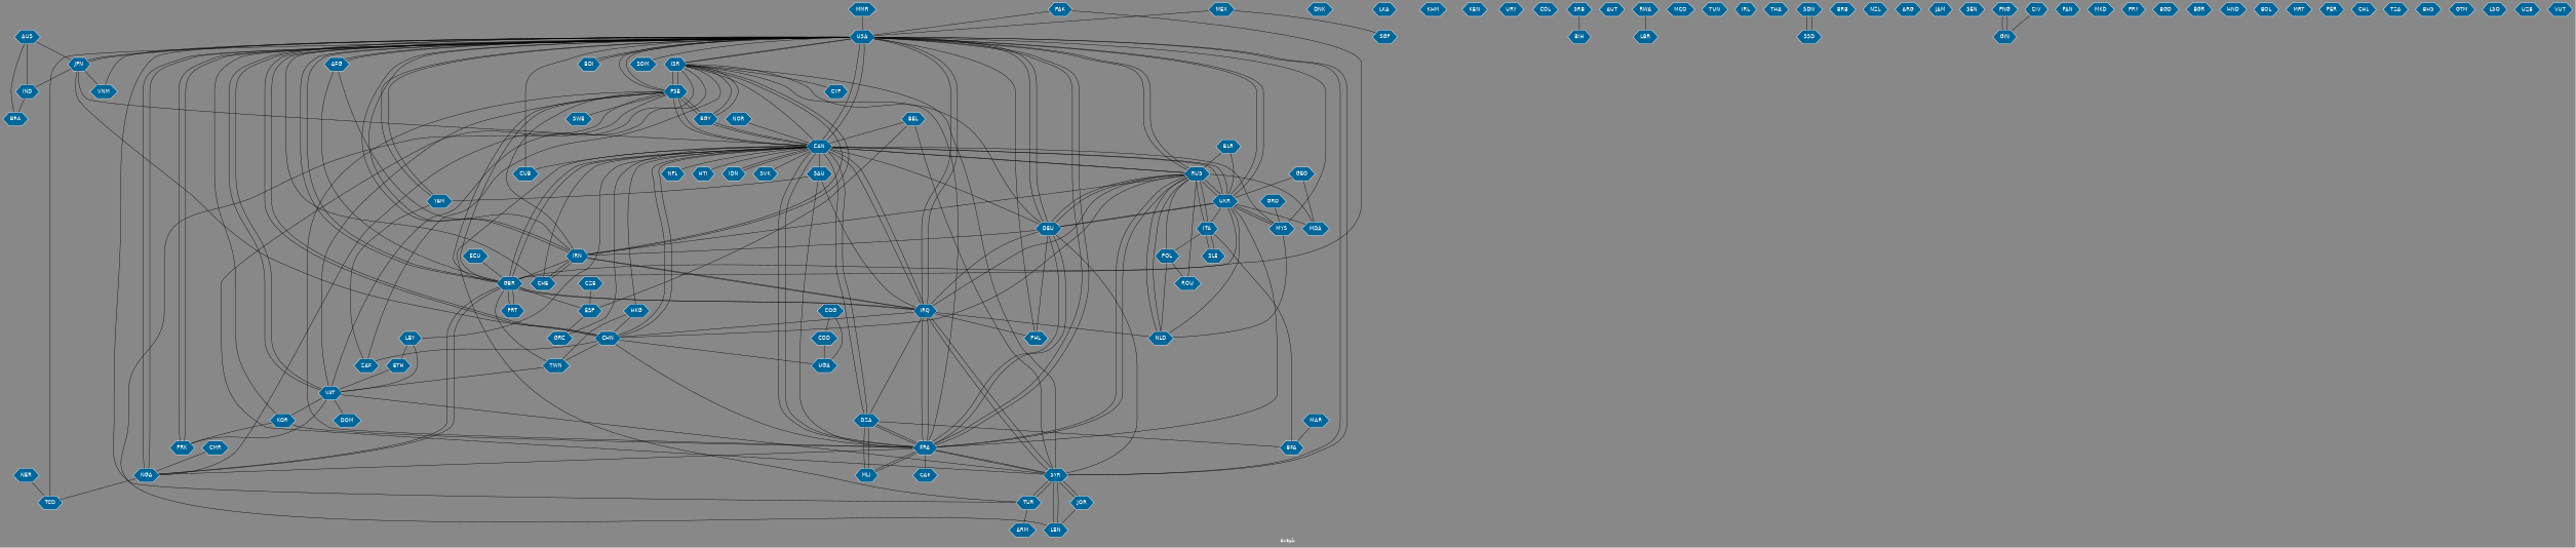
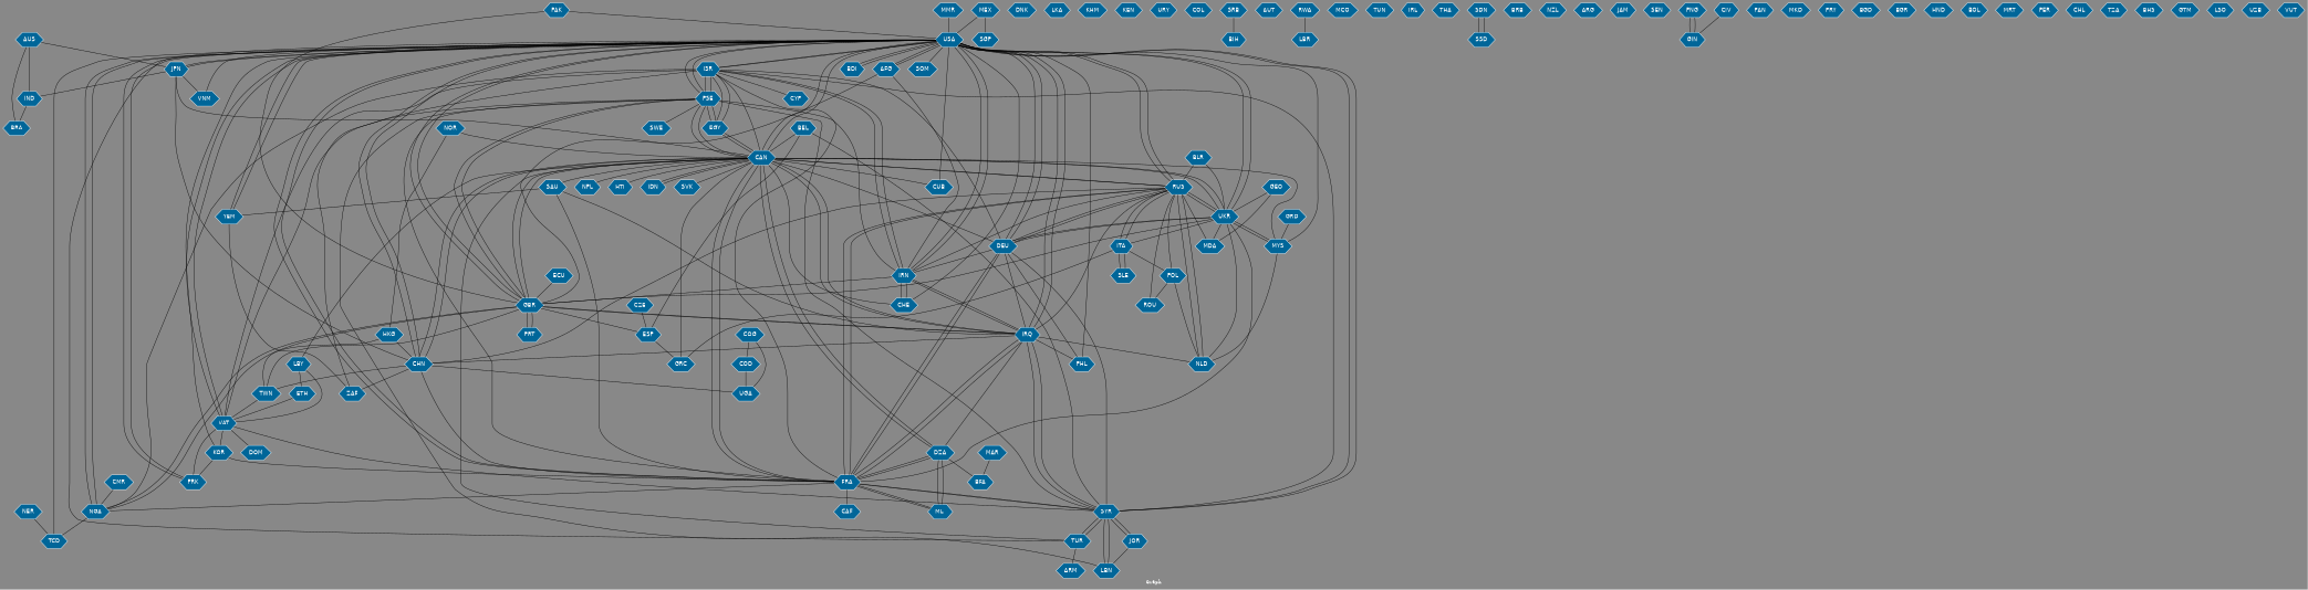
  graph {
    bgcolor="#888888"
    fontcolor=white
    fontsize=12
    label="Graph"
    node [color=white fillcolor="#006699" fontcolor=white fontname=Helvetica shape=hexagon style=filled]
    edge [arrowhead=open color=black fontcolor=white fontname=Courier fontsize=12 weight=1]
    n1 [label=USA]
    n2 [label=ISR]
    n3 [label=PSE]
    n4 [label=RUS]
    n5 [label=SYR]
    n6 [label=JPN]
    n7 [label=UKR]
    n8 [label=IRQ]
    n9 [label=VAT]
    n10 [label=NGA]
    n11 [label=PRK]
    n12 [label=KOR]
    n13 [label=YEM]
    n14 [label=FRA]
    n15 [label=IRN]
    n16 [label=CHN]
    n17 [label=DEU]
    n18 [label=GBR]
    n19 [label=CAN]
    n20 [label=CUB]
    n21 [label=AFG]
    n22 [label=BDI]
    n23 [label=TCD]
    n24 [label=SOM]
    n25 [label=PHL]
    n26 [label=EGY]
    n27 [label=ZAF]
    n28 [label=CYP]
    n29 [label=SWE]
    n30 [label=NLD]
    n31 [label=ITA]
    n32 [label=ROU]
    n33 [label=MDA]
    n34 [label=LBN]
    n35 [label=TUR]
    n36 [label=JOR]
    n37 [label=IND]
    n38 [label=VNM]
    n39 [label=MYS]
    n40 [label=DZA]
    n41 [label=DOM]
    n42 [label=CAF]
    n43 [label=MLI]
    n44 [label=CHE]
    n45 [label=TWN]
    n46 [label=UGA]
    n47 [label=ESP]
    n48 [label=PRT]
    n49 [label=LBY]
    n50 [label=HKG]
    n51 [label=SAU]
    n52 [label=NPL]
    n53 [label=HTI]
    n54 [label=IDN]
    n55 [label=SVK]
    n56 [label=MEX]
    n57 [label=SGP]
    n58 [label=GRC]
    n59 [label=POL]
    n60 [label=SLE]
    n61 [label=BFA]
    n62 [label=ARM]
    n63 [label=ETH]
    n64 [label=BRA]
    n65 [label=PAK]
    n66 [label=GRD]
    n67 [label=DNK]
    n68 [label=LKA]
    n69 [label=KHM]
    n70 [label=AUS]
    n71 [label=KEN]
    n72 [label=URY]
    n73 [label=COL]
    n74 [label=BIH]
    n75 [label=SRB]
    n76 [label=AUT]
    n77 [label=NOR]
    n78 [label=LBR]
    n79 [label=BEL]
    n80 [label=MCO]
    n81 [label=TUN]
    n82 [label=IRL]
    n83 [label=THA]
    n84 [label=SDN]
    n85 [label=SSD]
    n86 [label=BRB]
    n87 [label=NZL]
    n88 [label=ARG]
    n89 [label=JAM]
    n90 [label=CMR]
    n91 [label=SEN]
    n92 [label=CZE]
    n93 [label=COD]
    n94 [label=PNG]
    n95 [label=GIN]
    n96 [label=MMR]
    n97 [label=PAN]
    n98 [label=MKD]
    n99 [label=PRY]
    n100 [label=CIV]
    n101 [label=BGD]
    n102 [label=BGR]
    n103 [label=COG]
    n104 [label=HND]
    n105 [label=BOL]
    n106 [label=MRT]
    n107 [label=MAR]
    n108 [label=GEO]
    n109 [label=BLR]
    n110 [label=PER]
    n111 [label=ECU]
    n112 [label=NER]
    n113 [label=CHL]
    n114 [label=TZA]
    n115 [label=BHS]
    n116 [label=GTM]
    n117 [label=LSO]
    n118 [label=UZB]
    n119 [label=RWA]
    n120 [label=VUT]
    n1 -- n2 [weight=7]
    n1 -- n3 [weight=2]
    n1 -- n4 [weight=9]
    n1 -- n5 [weight=8]
    n1 -- n6
    n1 -- n7 [weight=3]
    n1 -- n8 [weight=10]
    n1 -- n9 [weight=2]
    n1 -- n10 [weight=4]
    n1 -- n11 [weight=5]
    n1 -- n12
    n1 -- n13
    n1 -- n14 [weight=2]
    n1 -- n15 [weight=3]
    n1 -- n16 [weight=3]
    n1 -- n17 [weight=4]
    n1 -- n18
    n1 -- n19 [weight=5]
    n1 -- n20 [weight=6]
    n1 -- n21 [weight=2]
    n1 -- n22
    n1 -- n23
    n1 -- n24
    n1 -- n25
    n2 -- n1 [weight=2]
    n2 -- n3 [weight=49]
    n2 -- n5
    n2 -- n9
    n2 -- n15 [weight=4]
    n2 -- n17
    n2 -- n19 [weight=2]
    n2 -- n26 [weight=2]
    n2 -- n27
    n2 -- n28
    n3 -- n1 [weight=2]
    n3 -- n2 [weight=59]
    n3 -- n5
    n3 -- n9
    n3 -- n14 [weight=2]
    n3 -- n15 [weight=2]
    n3 -- n18
    n3 -- n19
    n3 -- n26 [weight=4]
    n3 -- n29
    n4 -- n1 [weight=12]
    n4 -- n7 [weight=41]
    n4 -- n14 [weight=4]
    n4 -- n16
    n4 -- n17 [weight=3]
    n4 -- n19 [weight=2]
    n4 -- n30 [weight=2]
    n4 -- n31 [weight=2]
    n4 -- n32
    n4 -- n33
    n5 -- n1 [weight=8]
    n5 -- n8 [weight=3]
    n5 -- n14 [weight=2]
    n5 -- n17
    n5 -- n34
    n5 -- n35 [weight=2]
    n5 -- n36
    n6 -- n1
    n6 -- n16
    n6 -- n19
    n6 -- n37
    n6 -- n38
    n7 -- n1 [weight=3]
    n7 -- n4 [weight=45]
    n7 -- n17 [weight=3]
    n7 -- n19 [weight=3]
    n7 -- n31 [weight=2]
    n7 -- n33
    n7 -- n39 [weight=4]
    n8 -- n1 [weight=10]
    n8 -- n4
    n8 -- n5 [weight=4]
    n8 -- n14 [weight=4]
    n8 -- n15
    n8 -- n16
    n8 -- n17
    n8 -- n18
    n8 -- n19 [weight=6]
    n8 -- n25
    n8 -- n30
    n8 -- n40
    n9 -- n1 [weight=2]
    n9 -- n5 [weight=2]
    n9 -- n11
    n9 -- n12 [weight=2]
    n9 -- n41
    n10 -- n1 [weight=4]
    n10 -- n2
    n10 -- n18
    n10 -- n23
    n11 -- n1 [weight=6]
    n12 -- n11 [weight=2]
    n12 -- n14
    n13 -- n1 [weight=2]
    n13 -- n27
    n14 -- n1 [weight=5]
    n14 -- n2
    n14 -- n4
    n14 -- n5
    n14 -- n7 [weight=2]
    n14 -- n8 [weight=4]
    n14 -- n10
    n14 -- n17 [weight=4]
    n14 -- n19 [weight=4]
    n14 -- n40 [weight=2]
    n14 -- n42
    n14 -- n43
    n15 -- n1 [weight=6]
    n15 -- n2 [weight=2]
    n15 -- n4
    n15 -- n8 [weight=2]
    n15 -- n18
    n15 -- n44
    n16 -- n1 [weight=5]
    n16 -- n14
    n16 -- n19
    n16 -- n27 [weight=2]
    n16 -- n45
    n16 -- n46
    n17 -- n1 [weight=3]
    n17 -- n4
    n17 -- n7 [weight=2]
    n17 -- n14
    n17 -- n15
    n17 -- n25
    n18 -- n1 [weight=2]
    n18 -- n3
    n18 -- n7
    n18 -- n8
    n18 -- n10
    n18 -- n19 [weight=2]
    n18 -- n47
    n18 -- n48
    n19 -- n1 [weight=4]
    n19 -- n3
    n19 -- n4 [weight=4]
    n19 -- n7 [weight=2]
    n19 -- n8 [weight=3]
    n19 -- n14 [weight=3]
    n19 -- n16 [weight=2]
    n19 -- n17
    n19 -- n18 [weight=2]
    n19 -- n20
    n19 -- n26
    n19 -- n35
    n19 -- n40 [weight=2]
    n19 -- n44
    n19 -- n49
-   n19 -- n50
+   n77 -- n50
    n19 -- n51 [weight=3]
    n19 -- n52 [weight=2]
    n19 -- n53
    n19 -- n54
    n19 -- n55
    n21 -- n1 [weight=9]
    n21 -- n15
    n21 -- n18 [weight=2]
    n22 -- n1
    n26 -- n2 [weight=4]
    n26 -- n3 [weight=5]
    n26 -- n19
    n30 -- n4 [weight=2]
    n30 -- n7
    n31 -- n4
-   n31 -- n61
+   n31 -- n58
    n31 -- n59
    n31 -- n60
    n34 -- n3
    n34 -- n5
    n35 -- n1
    n35 -- n5 [weight=2]
    n35 -- n62
    n36 -- n5
    n36 -- n34
    n37 -- n64
    n38 -- n1
    n39 -- n1
    n39 -- n7 [weight=2]
    n39 -- n19
    n39 -- n30
    n40 -- n14
    n40 -- n19
    n40 -- n43 [weight=3]
    n40 -- n61
    n43 -- n14
    n43 -- n40 [weight=3]
    n44 -- n1 [weight=2]
    n44 -- n15
    n45 -- n9
    n45 -- n18
    n47 -- n58
    n48 -- n18
    n49 -- n9
    n49 -- n63
    n50 -- n16 [weight=3]
    n50 -- n45
    n51 -- n8
    n51 -- n13
    n51 -- n14
    n54 -- n19
    n56 -- n1
    n56 -- n57
    n58 -- n19
    n59 -- n4
    n59 -- n30
    n59 -- n32
    n60 -- n31
    n63 -- n9
    n65 -- n1
    n65 -- n18
    n66 -- n39 [weight=2]
    n70 -- n6
    n70 -- n37
    n70 -- n64
    n75 -- n74 [weight=2]
    n77 -- n19
    n79 -- n5
    n79 -- n19
    n79 -- n47
    n84 -- n85
    n85 -- n84 [weight=5]
    n90 -- n10
    n92 -- n47
    n93 -- n46 [weight=2]
    n94 -- n95
    n95 -- n94 [weight=3]
    n96 -- n1
    n100 -- n95
    n103 -- n46
    n103 -- n93
    n107 -- n61
    n108 -- n7
    n108 -- n33
    n109 -- n4
    n109 -- n7
    n111 -- n18
    n112 -- n23
    n119 -- n78
  }
